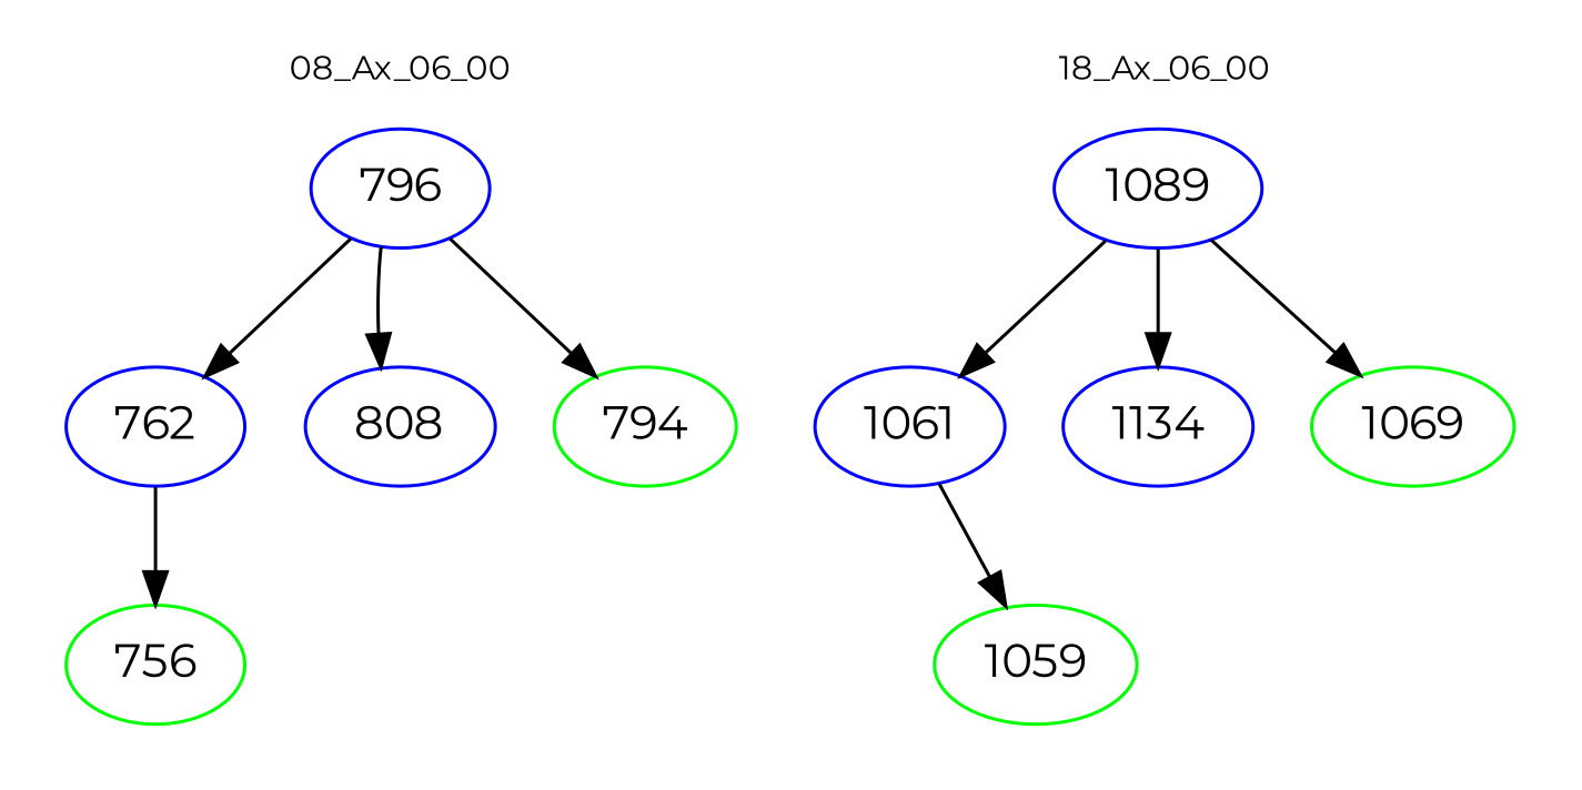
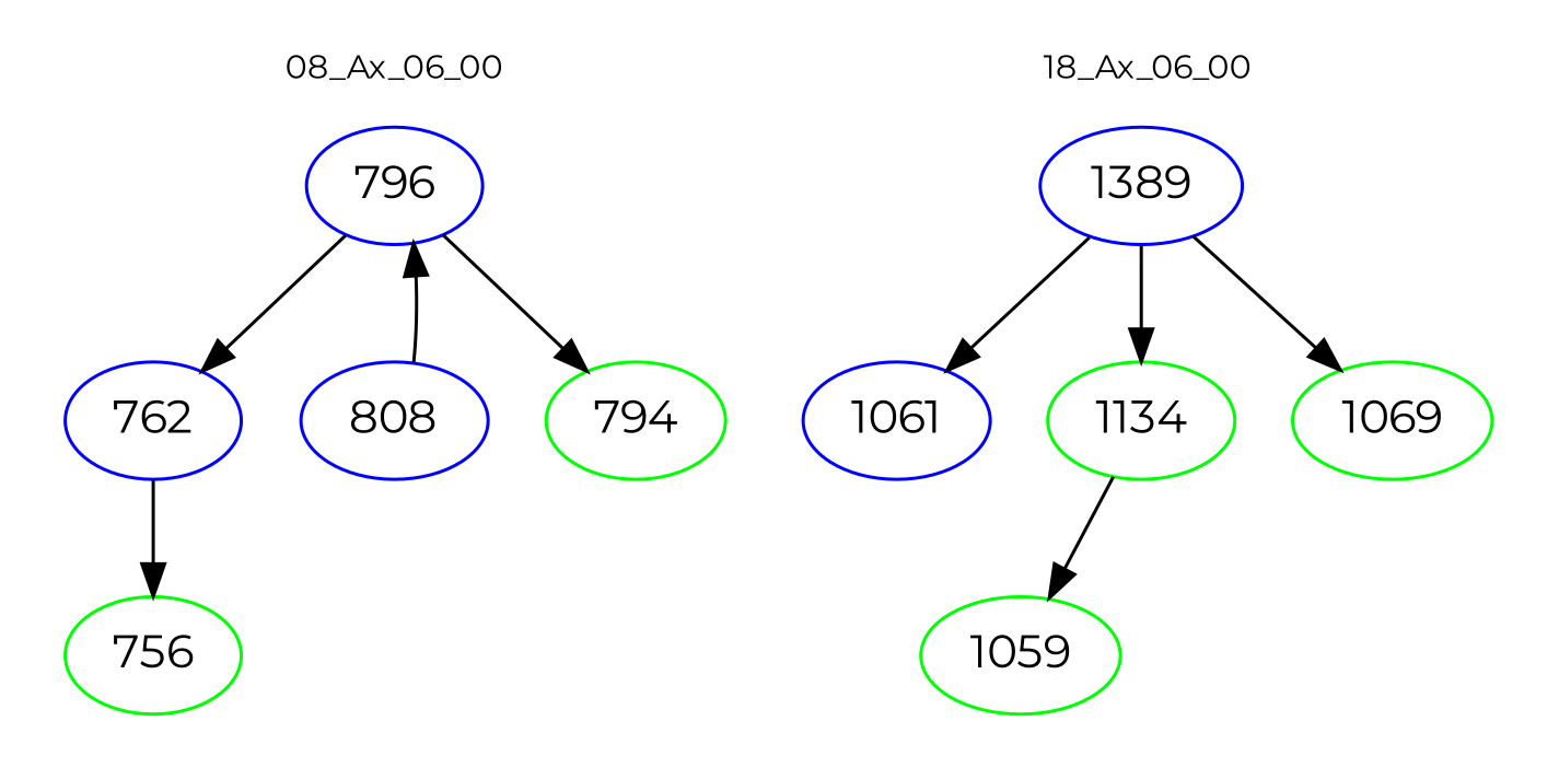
  digraph {
    fontname=Montserrat
    node [color=blue fontname=Montserrat]
    edge [color=black fontname=Montserrat]
    n1 [label=796]
    n2 [label=762]
    n3 [label=808]
    n4 [color=green label=794]
    n5 [color=green label=756]
-   n6 [label=1089]
+   n6 [label=1389]
    n7 [label=1061]
-   n8 [label=1134]
+   n8 [color=green label=1134]
    n9 [color=green label=1069]
    n10 [color=green label=1059]
    subgraph cluster_1 {
      color=white
      fontsize=10
      label="08_Ax_06_00"
      n1
      n2
      n3
      n4
      n5
    }
    subgraph cluster_2 {
      color=white
      fontsize=10
      label="18_Ax_06_00"
      n6
      n7
      n8
      n9
      n10
    }
    n1 -> n2
-   n1 -> n3
+   n3 -> n1
    n1 -> n4
    n2 -> n5
    n6 -> n7
    n6 -> n8
    n6 -> n9
-   n7 -> n10
+   n8 -> n10
  }
